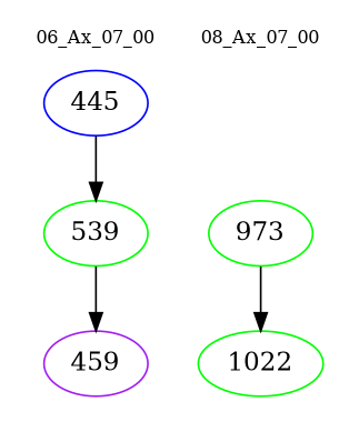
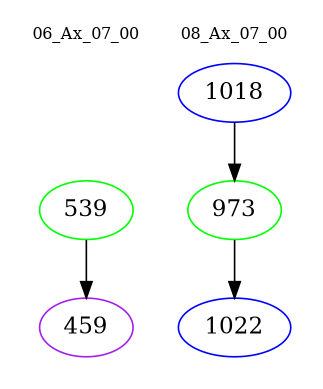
  digraph {
    node [color=blue]
    edge [color=black]
-   n1 [label=445]
    n2 [color=green label=539]
    n3 [color=purple label=459]
+   n4 [label=1018]
    n5 [color=green label=973]
-   n6 [color=green label=1022]
+   n6 [label=1022]
    subgraph cluster_1 {
      color=white
      fontsize=10
      label="06_Ax_07_00"
-     n1
      n2
      n3
    }
    subgraph cluster_2 {
      color=white
      fontsize=10
      label="08_Ax_07_00"
+     n4
      n5
      n6
    }
-   n1 -> n2
    n2 -> n3
+   n4 -> n5
    n5 -> n6
  }
